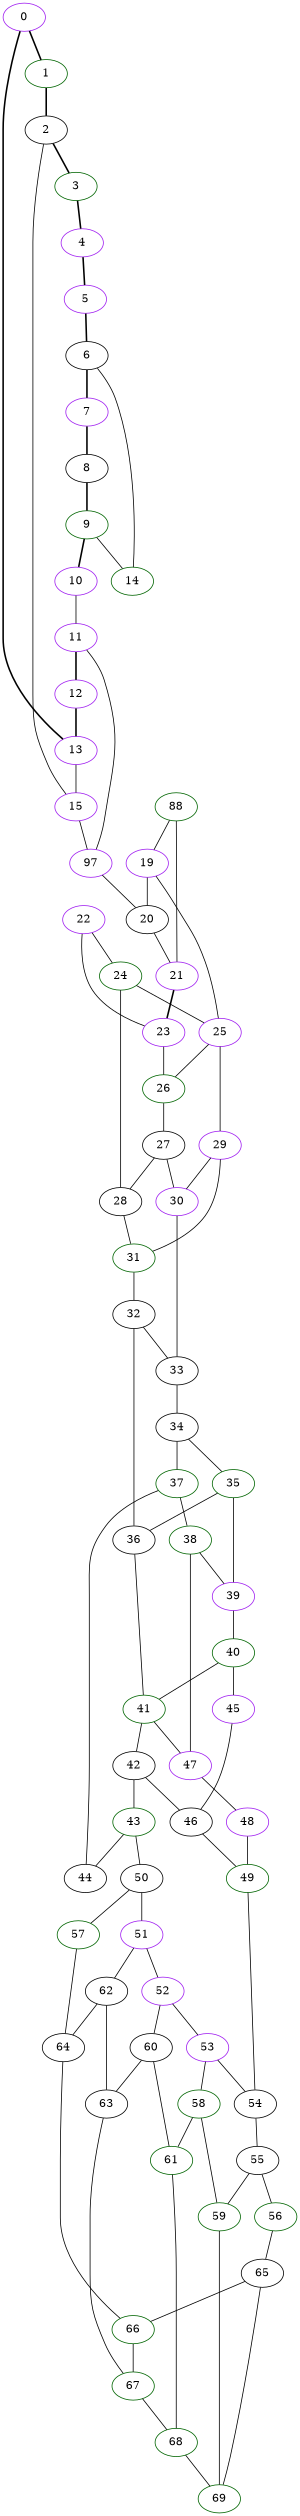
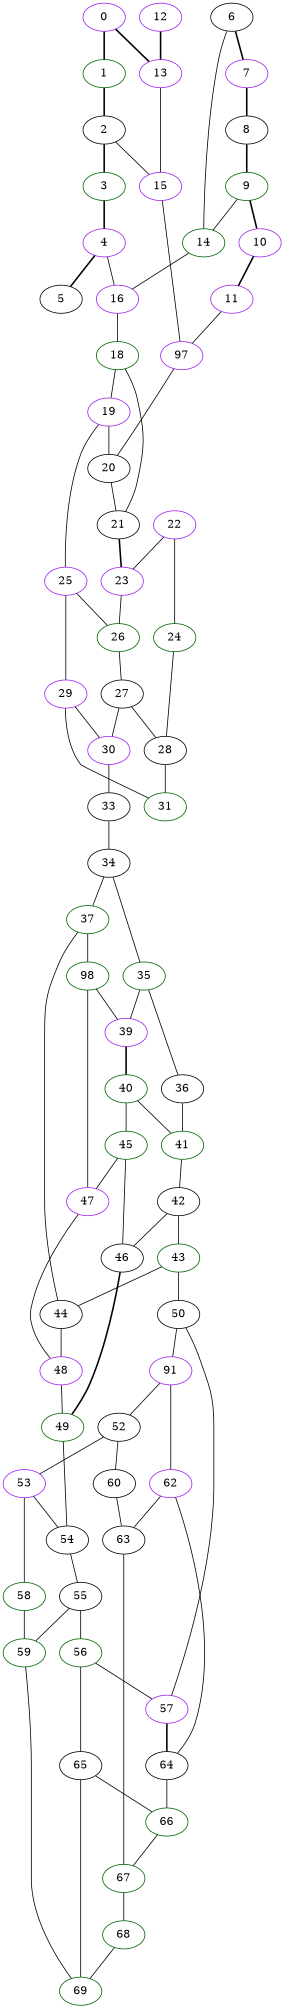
  graph {
    node [color=darkgreen]
    0 [color=purple]
    1
    13 [color=purple]
    2 [color=black]
    15 [color=purple]
    3
    n7 [color=purple label=97]
    4 [color=purple]
-   5 [color=purple]
+   5 [color=black]
+   16 [color=purple]
    20 [color=black]
    6 [color=black]
-   18 [label=88]
+   18
    7 [color=purple]
    14
    19 [color=purple]
-   21 [color=purple]
+   21 [color=black]
    8 [color=black]
    9
    10 [color=purple]
    11 [color=purple]
    12 [color=purple]
    25 [color=purple]
    23 [color=purple]
    22 [color=purple]
    24
    26
    28 [color=black]
    27 [color=black]
    29 [color=purple]
    31
    30 [color=purple]
-   32 [color=black]
    33 [color=black]
    34 [color=black]
    36 [color=black]
    35
    37
    41
    42 [color=black]
    39 [color=purple]
-   38
+   38 [label=98]
    44 [color=black]
    40
    47 [color=purple]
    48 [color=purple]
-   45 [color=purple]
+   45
    46 [color=black]
    43
    49
    50 [color=black]
-   51 [color=purple]
-   57
+   51 [color=purple label=91]
+   57 [color=purple]
    54 [color=black]
-   52 [color=purple]
-   62 [color=black]
+   52 [color=black]
+   62 [color=purple]
    64 [color=black]
    55 [color=black]
    59
    56
    53 [color=purple]
    60 [color=black]
    63 [color=black]
    66
    58
-   61
    67
    68
    69
    65 [color=black]
    0 -- 1 [style=bold]
    0 -- 13 [style=bold]
    1 -- 2 [style=bold]
    13 -- 15
    2 -- 15
    2 -- 3 [style=bold]
    15 -- n7
    3 -- 4 [style=bold]
    n7 -- 20
    4 -- 5 [style=bold]
-   5 -- 6 [style=bold]
+   4 -- 16
+   16 -- 18
    20 -- 21
    6 -- 7 [style=bold]
    6 -- 14
    18 -- 19
    18 -- 21
    7 -- 8 [style=bold]
+   14 -- 16
    19 -- 20
    19 -- 25
    21 -- 23 [style=bold]
    8 -- 9 [style=bold]
    9 -- 14
    9 -- 10 [style=bold]
-   10 -- 11 [style=solid]
+   10 -- 11 [style=bold]
    11 -- n7
-   11 -- 12 [style=bold]
    12 -- 13 [style=bold]
    25 -- 26
    25 -- 29
    23 -- 26
    22 -- 23
    22 -- 24
-   24 -- 25
    24 -- 28
    26 -- 27
    28 -- 31
    27 -- 28
    27 -- 30
    29 -- 31
    29 -- 30
-   31 -- 32
    30 -- 33
-   32 -- 33
-   32 -- 36
    33 -- 34
    34 -- 35
    34 -- 37
    36 -- 41
    35 -- 36
    35 -- 39
    37 -- 38
    37 -- 44
    41 -- 42
    42 -- 46
    42 -- 43
-   39 -- 40
+   39 -- 40 [style=bold]
    38 -- 39
    38 -- 47
+   44 -- 48
    40 -- 41
    40 -- 45
    47 -- 48
    48 -- 49
-   41 -- 47
+   45 -- 47
    45 -- 46
-   46 -- 49
+   46 -- 49 [style=bold]
    43 -- 44
    43 -- 50
    49 -- 54
    50 -- 51
    50 -- 57
    51 -- 52
    51 -- 62
-   57 -- 64
+   57 -- 64 [style=bold]
    54 -- 55
    52 -- 53
    52 -- 60
    62 -- 64
    62 -- 63
    64 -- 66
    55 -- 59
    55 -- 56
    59 -- 69
+   56 -- 57
    56 -- 65
    53 -- 54
    53 -- 58
    60 -- 63
-   60 -- 61
    63 -- 67
    66 -- 67
    58 -- 59
-   58 -- 61
-   61 -- 68
    67 -- 68
    68 -- 69
    65 -- 66
    65 -- 69
  }
